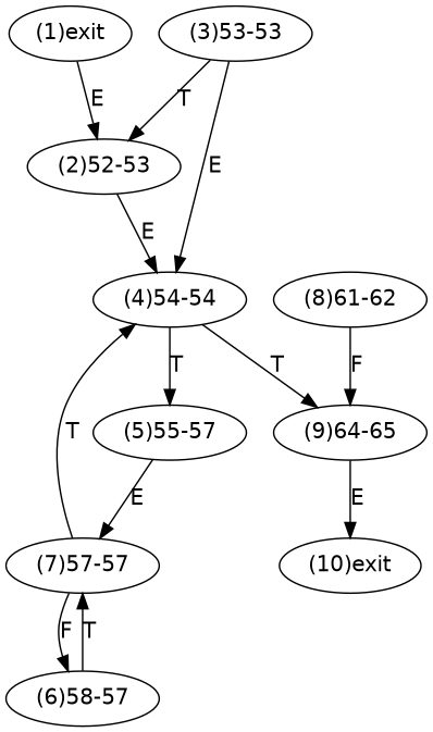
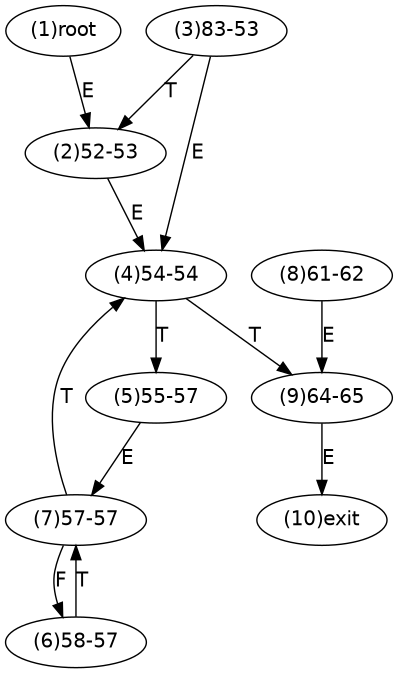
  digraph {
    fontname="DejaVu Sans"
    node [fontname="DejaVu Sans"]
    edge [fontname="DejaVu Sans"]
-   n1 [label="(1)exit"]
+   n1 [label="(1)root"]
    n2 [label="(2)52-53"]
    n3 [label="(4)54-54"]
-   n4 [label="(3)53-53"]
+   n4 [label="(3)83-53"]
    n5 [label="(5)55-57"]
    n6 [label="(9)64-65"]
    n7 [label="(7)57-57"]
    n8 [label="(10)exit"]
    n9 [label="(6)58-57"]
    n10 [label="(8)61-62"]
    n1 -> n2 [label=E]
    n2 -> n3 [label=E]
    n3 -> n5 [label=T]
    n3 -> n6 [label=T]
    n4 -> n2 [label=T]
    n4 -> n3 [label=E]
    n5 -> n7 [label=E]
    n6 -> n8 [label=E]
    n7 -> n3 [label=T]
    n7 -> n9 [label=F]
    n9 -> n7 [label=T]
-   n10 -> n6 [label=F]
+   n10 -> n6 [label=E]
  }
